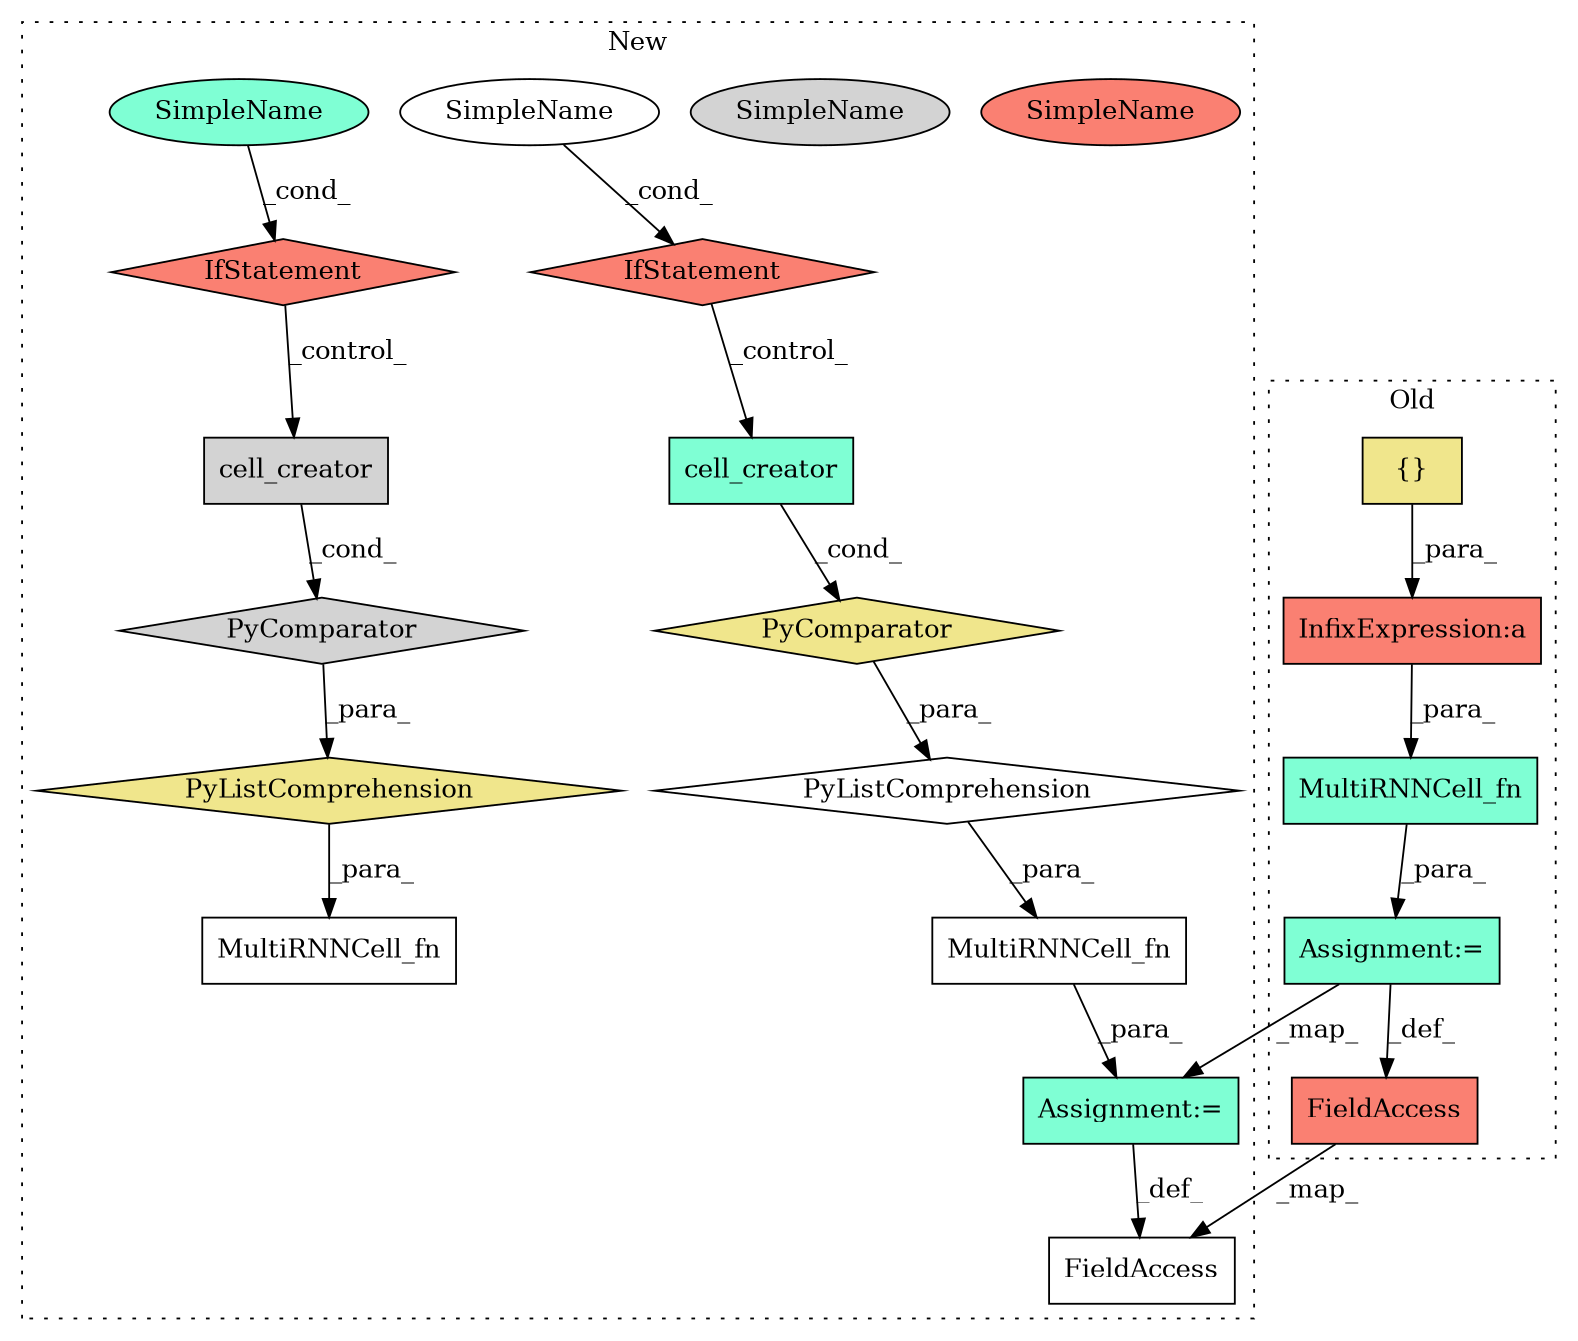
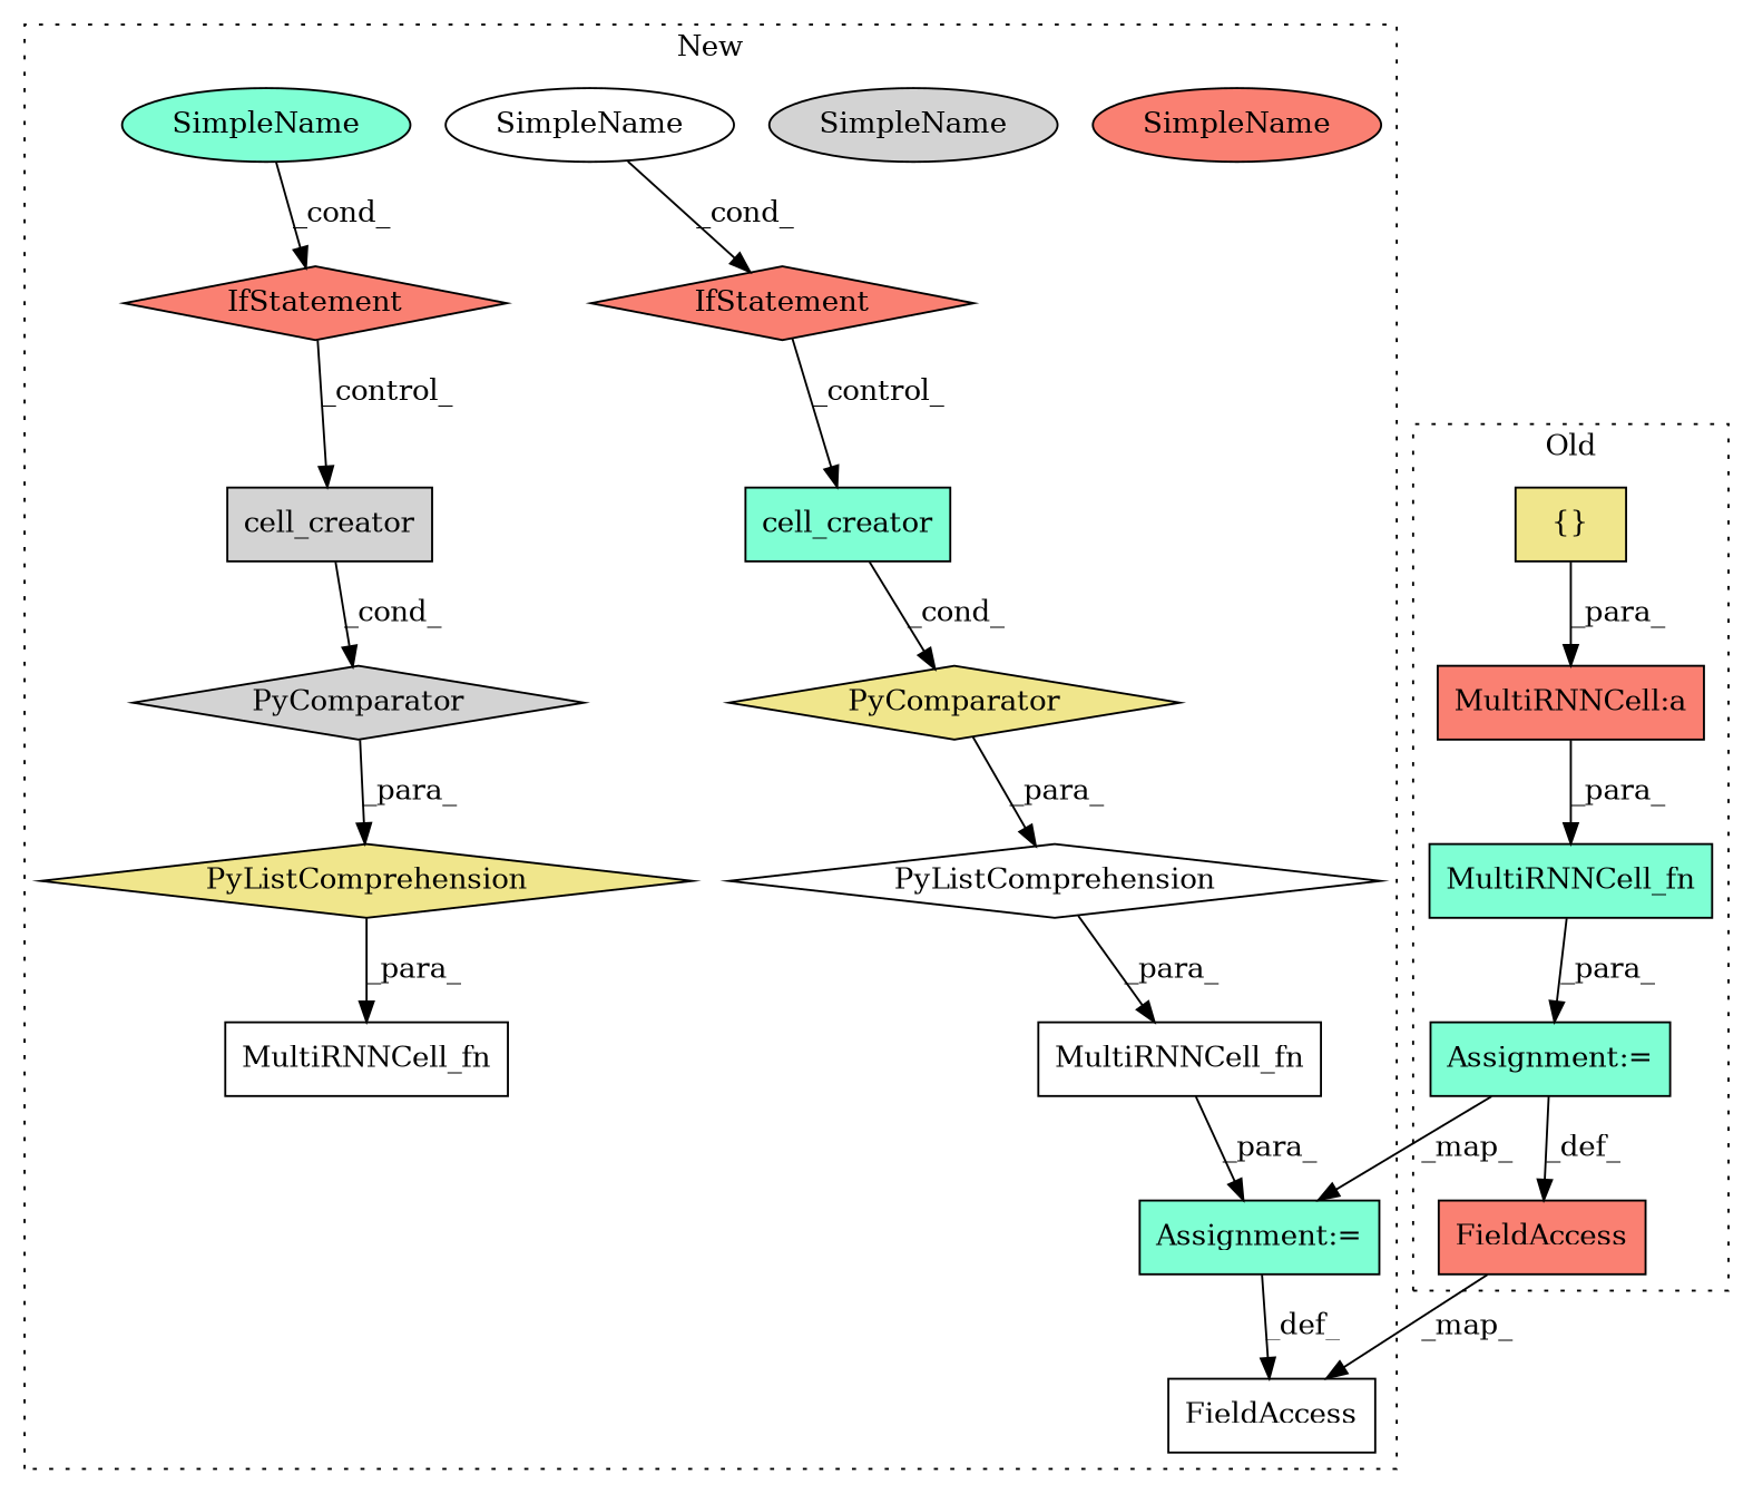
  digraph {
    node [a=32 l=30 s=58577 shape=box style=filled fillcolor=aquamarine]
    n1 [l="16,1" label=MultiRNNCell_fn s="57887,57936"]
-   n2 [a=27 l=3 label="InfixExpression:a" s=57926 fillcolor=salmon]
+   n2 [a=27 l=3 label="MultiRNNCell:a" s=57926 fillcolor=salmon]
    n3 [a=4 l="1,1" label="{}" s="57912,57925" fillcolor=khaki]
    n4 [a=7 l=1 label="Assignment:=" s=57886]
    n5 [a=22 l=12 label=FieldAccess s=57874 fillcolor=salmon]
    n6 [a=109 l=128 label=PyListComprehension shape=diamond fillcolor=white]
    n7 [a=113 label=PyComparator s=58667 shape=diamond fillcolor=khaki]
    n8 [l="33,-5" label=MultiRNNCell_fn s="58544,58705" fillcolor=white]
    n9 [l=14 label=cell_creator]
    n10 [l=14 label=cell_creator s=58396 fillcolor=lightgrey]
    n11 [a=109 l=128 label=PyListComprehension s=58396 shape=diamond fillcolor=khaki]
    n12 [a=7 l=1 label="Assignment:=" s=58543]
    n13 [a=113 label=PyComparator s=58486 shape=diamond fillcolor=lightgrey]
    n14 [a=42 l=5 label=SimpleName s=58692 shape=ellipse fillcolor=salmon]
    n15 [a=25 label=IfStatement s=58667 shape=diamond fillcolor=salmon]
    n16 [a=42 l=5 label=SimpleName s=58511 shape=ellipse fillcolor=lightgrey]
    n17 [a=25 label=IfStatement s=58486 shape=diamond fillcolor=salmon]
    n18 [a=22 l=12 label=FieldAccess s=58531 fillcolor=white]
    n19 [l="33,-5" label=MultiRNNCell_fn s="58363,58524" fillcolor=white]
    n20 [a=42 l=5 label=SimpleName s=58692 shape=ellipse fillcolor=white]
    n21 [a=42 l=5 label=SimpleName s=58511 shape=ellipse]
    subgraph cluster_1 {
      label=Old
      style=dotted
      n1
      n2
      n3
      n4
      n5
    }
    subgraph cluster_2 {
      label=New
      style=dotted
      n6
      n7
      n8
      n9
      n10
      n11
      n12
      n13
      n14
      n15
      n16
      n17
      n18
      n19
      n20
      n21
    }
    n1 -> n4 [label=_para_]
    n2 -> n1 [label=_para_]
    n3 -> n2 [label=_para_]
    n4 -> n5 [label=_def_]
    n4 -> n12 [label=_map_]
    n5 -> n18 [label=_map_]
    n6 -> n8 [label=_para_]
    n7 -> n6 [label=_para_]
    n8 -> n12 [label=_para_]
    n9 -> n7 [label=_cond_]
    n10 -> n13 [label=_cond_]
    n11 -> n19 [label=_para_]
    n12 -> n18 [label=_def_]
    n13 -> n11 [label=_para_]
    n15 -> n9 [label=_control_]
    n17 -> n10 [label=_control_]
    n20 -> n15 [label=_cond_]
    n21 -> n17 [label=_cond_]
  }
